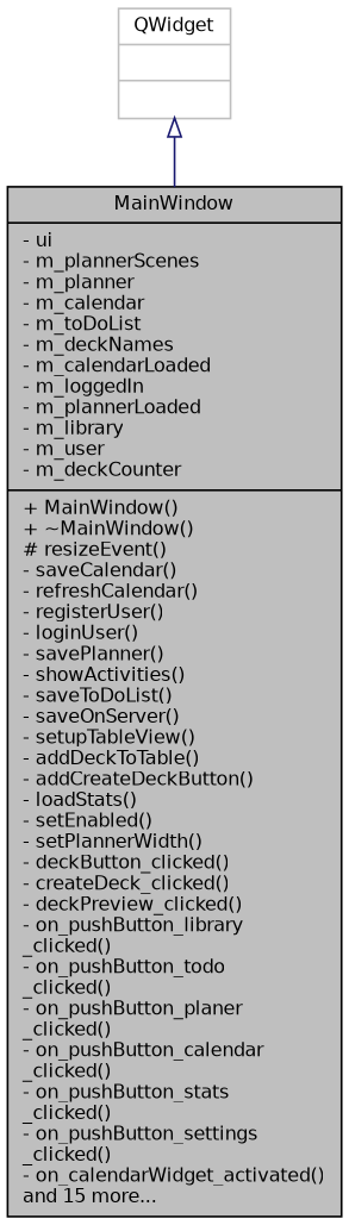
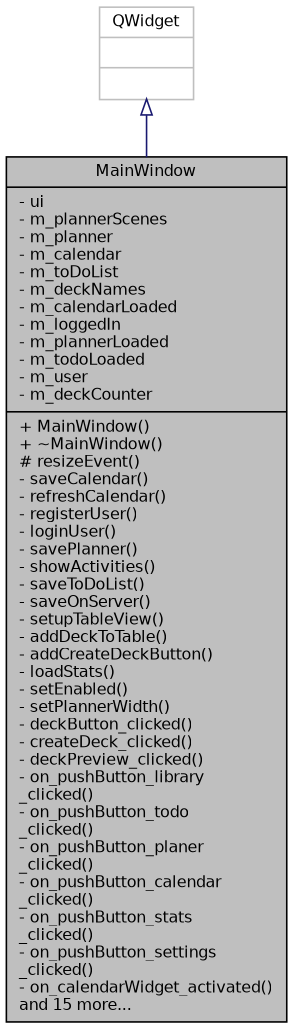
  digraph {
    node [fontname=Helvetica fontsize=10 shape=record style=filled]
-   n1 [color=black fillcolor=grey75 fontcolor=black height=0.2 label="{MainWindow\n|- ui\l- m_plannerScenes\l- m_planner\l- m_calendar\l- m_toDoList\l- m_deckNames\l- m_calendarLoaded\l- m_loggedIn\l- m_plannerLoaded\l- m_library\l- m_user\l- m_deckCounter\l|+ MainWindow()\l+ ~MainWindow()\l# resizeEvent()\l- saveCalendar()\l- refreshCalendar()\l- registerUser()\l- loginUser()\l- savePlanner()\l- showActivities()\l- saveToDoList()\l- saveOnServer()\l- setupTableView()\l- addDeckToTable()\l- addCreateDeckButton()\l- loadStats()\l- setEnabled()\l- setPlannerWidth()\l- deckButton_clicked()\l- createDeck_clicked()\l- deckPreview_clicked()\l- on_pushButton_library\l_clicked()\l- on_pushButton_todo\l_clicked()\l- on_pushButton_planer\l_clicked()\l- on_pushButton_calendar\l_clicked()\l- on_pushButton_stats\l_clicked()\l- on_pushButton_settings\l_clicked()\l- on_calendarWidget_activated()\land 15 more...\l}" width=0.4]
+   n1 [color=black fillcolor=grey75 fontcolor=black height=0.2 label="{MainWindow\n|- ui\l- m_plannerScenes\l- m_planner\l- m_calendar\l- m_toDoList\l- m_deckNames\l- m_calendarLoaded\l- m_loggedIn\l- m_plannerLoaded\l- m_todoLoaded\l- m_user\l- m_deckCounter\l|+ MainWindow()\l+ ~MainWindow()\l# resizeEvent()\l- saveCalendar()\l- refreshCalendar()\l- registerUser()\l- loginUser()\l- savePlanner()\l- showActivities()\l- saveToDoList()\l- saveOnServer()\l- setupTableView()\l- addDeckToTable()\l- addCreateDeckButton()\l- loadStats()\l- setEnabled()\l- setPlannerWidth()\l- deckButton_clicked()\l- createDeck_clicked()\l- deckPreview_clicked()\l- on_pushButton_library\l_clicked()\l- on_pushButton_todo\l_clicked()\l- on_pushButton_planer\l_clicked()\l- on_pushButton_calendar\l_clicked()\l- on_pushButton_stats\l_clicked()\l- on_pushButton_settings\l_clicked()\l- on_calendarWidget_activated()\land 15 more...\l}" width=0.4]
    n2 [color=grey75 fillcolor=white height=0.2 label="{QWidget\n||}" width=0.4]
    n2 -> n1 [arrowtail=onormal color=midnightblue dir=back fontname=Helvetica fontsize=10 labelfontname=Helvetica labelfontsize=10 style=solid]
  }
